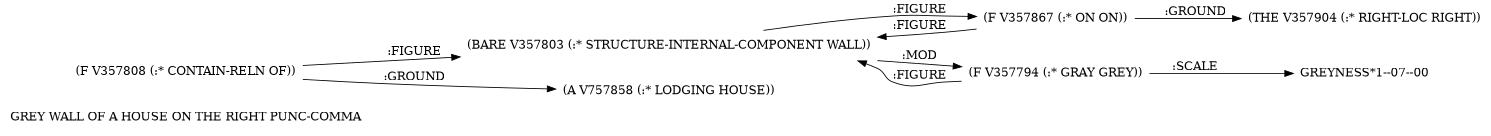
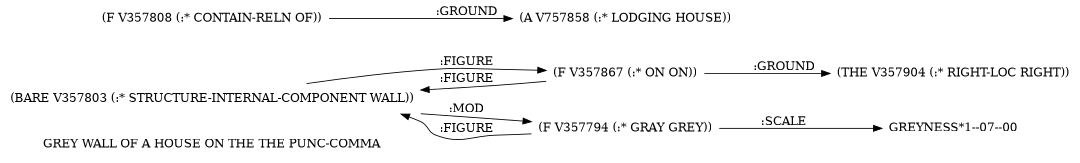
  digraph {
    rankdir=LR
    node [shape=none]
-   "GREY WALL OF A HOUSE ON THE RIGHT PUNC-COMMA"
+   "GREY WALL OF A HOUSE ON THE RIGHT PUNC-COMMA" [label="GREY WALL OF A HOUSE ON THE THE PUNC-COMMA"]
    n2 [label="(BARE V357803 (:* STRUCTURE-INTERNAL-COMPONENT WALL))"]
    n3 [label="(F V357867 (:* ON ON))"]
    n4 [label="(F V357794 (:* GRAY GREY))"]
    n5 [label="(THE V357904 (:* RIGHT-LOC RIGHT))"]
    n6 [label="(F V357808 (:* CONTAIN-RELN OF))"]
    n7 [label="(A V757858 (:* LODGING HOUSE))"]
    n8 [label="GREYNESS*1--07--00"]
    n2 -> n3 [label=":FIGURE"]
    n2 -> n4 [label=":MOD"]
    n3 -> n2 [label=":FIGURE"]
    n3 -> n5 [label=":GROUND"]
    n4 -> n2 [label=":FIGURE"]
    n4 -> n8 [label=":SCALE"]
-   n6 -> n2 [label=":FIGURE"]
    n6 -> n7 [label=":GROUND"]
  }
